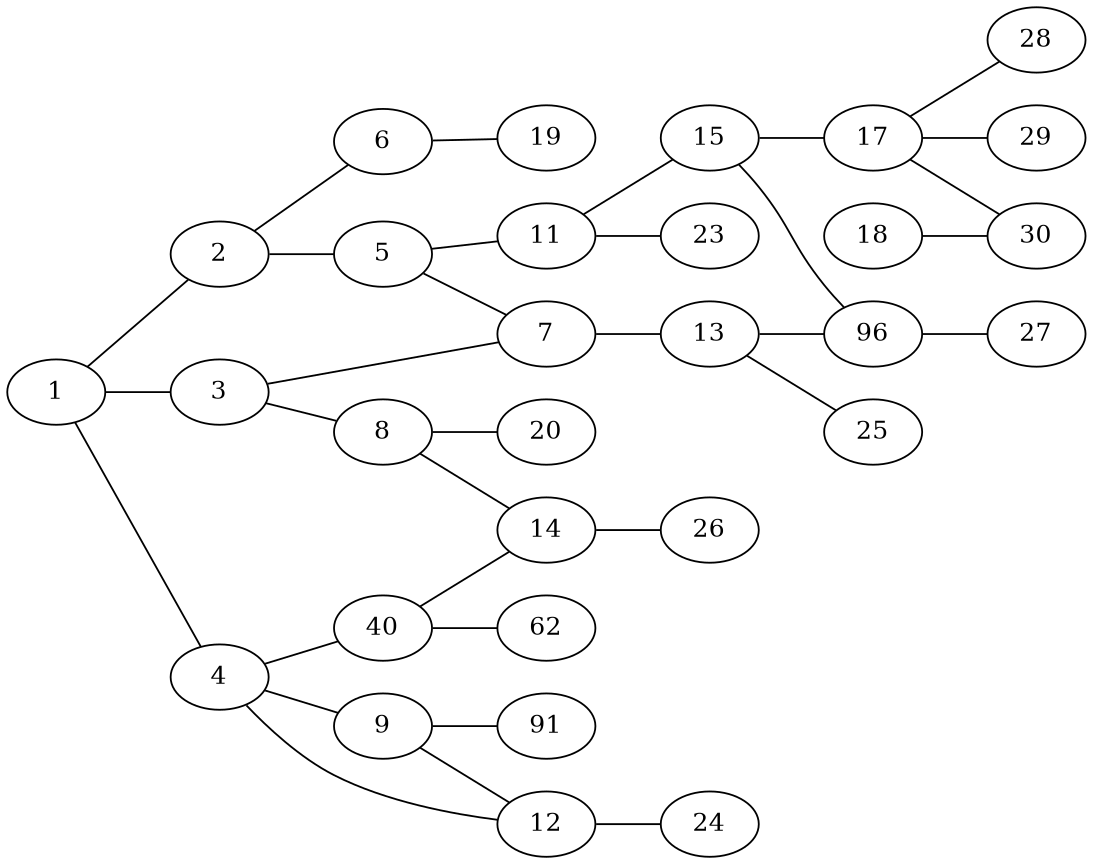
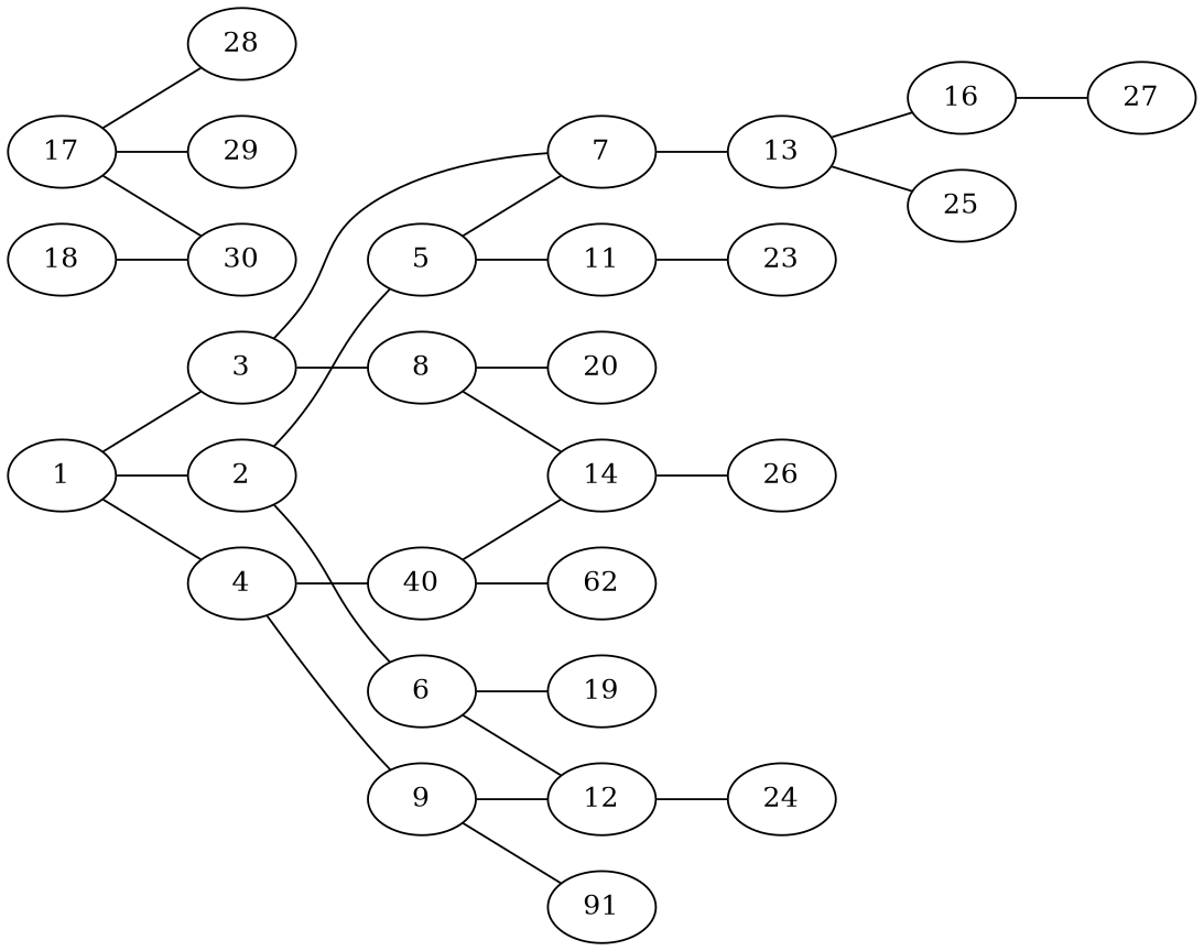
  graph {
    rankdir=LR
    node [chem=C]
    edge [valence=1]
    1
    2
    3
    4
    5
    6
    7
    8
    9
    n10 [label=40]
    11
    12
    19 [chem=H]
    13
    14
    20 [chem=H]
    n17 [chem=H label=91]
    n18 [chem=H label=62]
-   15
    23 [chem=H]
    24 [chem=H]
-   16 [label=96]
+   16
    25 [chem=H]
    26 [chem=H]
    17
    27 [chem=H]
    28 [chem=H]
    29 [chem=H]
    30 [chem=H]
    18 [chem=O]
    1 -- 2
    1 -- 3 [valence=2]
    1 -- 4
    2 -- 5
    2 -- 6 [valence=2]
    3 -- 7
    3 -- 8
    4 -- 9
    4 -- n10 [valence=2]
    5 -- 7 [valence=2]
    5 -- 11
-   4 -- 12
+   6 -- 12
    6 -- 19
    7 -- 13
    8 -- 14 [valence=2]
    8 -- 20
    9 -- 12 [valence=2]
    9 -- n17
    n10 -- 14
    n10 -- n18
-   11 -- 15 [valence=2]
    11 -- 23
    12 -- 24
    13 -- 16 [valence=2]
    13 -- 25
    14 -- 26
-   15 -- 16
-   15 -- 17
    16 -- 27
    17 -- 28
    17 -- 29
    17 -- 30
    18 -- 30
  }
